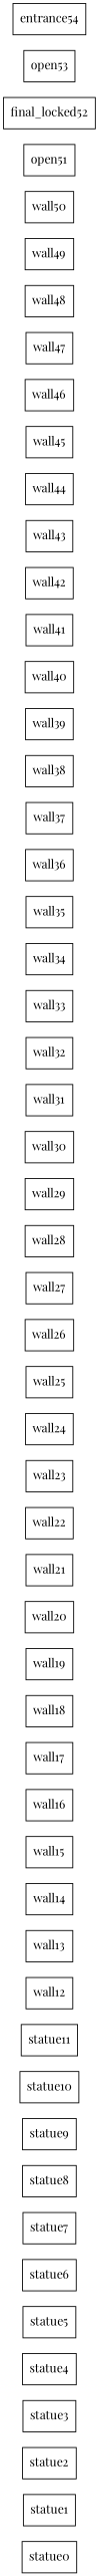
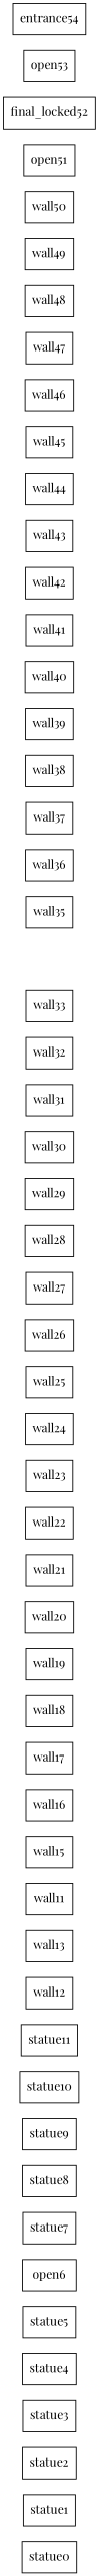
  graph {
    rankdir=LR
    fontname="Playfair Display"
    node [shape=box fontname="Playfair Display"]
    statue0
    statue1
    statue2
    statue3
    statue4
    statue5
-   statue6
+   statue6 [label=open6]
    statue7
    statue8
    statue9
    statue10
    statue11
    wall12
    wall13
-   wall14
+   wall14 [label=wall11]
    wall15
    wall16
    wall17
    wall18
    wall19
    wall20
    wall21
    wall22
    wall23
    wall24
    wall25
    wall26
    wall27
    wall28
    wall29
    wall30
    wall31
    wall32
    wall33
-   wall34
    wall35
    wall36
    wall37
    wall38
    wall39
    wall40
    wall41
    wall42
    wall43
    wall44
    wall45
    wall46
    wall47
    wall48
    wall49
    wall50
    open51
    final_locked52
    open53
    entrance54
  }
